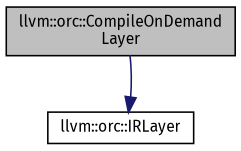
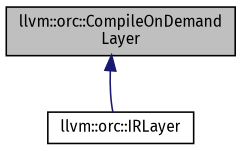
  digraph {
    fontname="Fira Sans"
    node [color=black fontname="Fira Sans" fontsize=10 shape=record]
    n1 [fillcolor=grey75 fontcolor=black height=0.2 label="llvm::orc::CompileOnDemand\lLayer" style=filled width=0.4]
    n2 [height=0.2 label="llvm::orc::IRLayer" width=0.4]
-   n2 -> n1 [color=midnightblue dir=back fontname="Fira Sans" fontsize=10 labelfontname=Helvetica labelfontsize=10 style=solid]
+   n1 -> n2 [color=midnightblue dir=back fontname="Fira Sans" fontsize=10 labelfontname=Helvetica labelfontsize=10 style=solid]
  }
